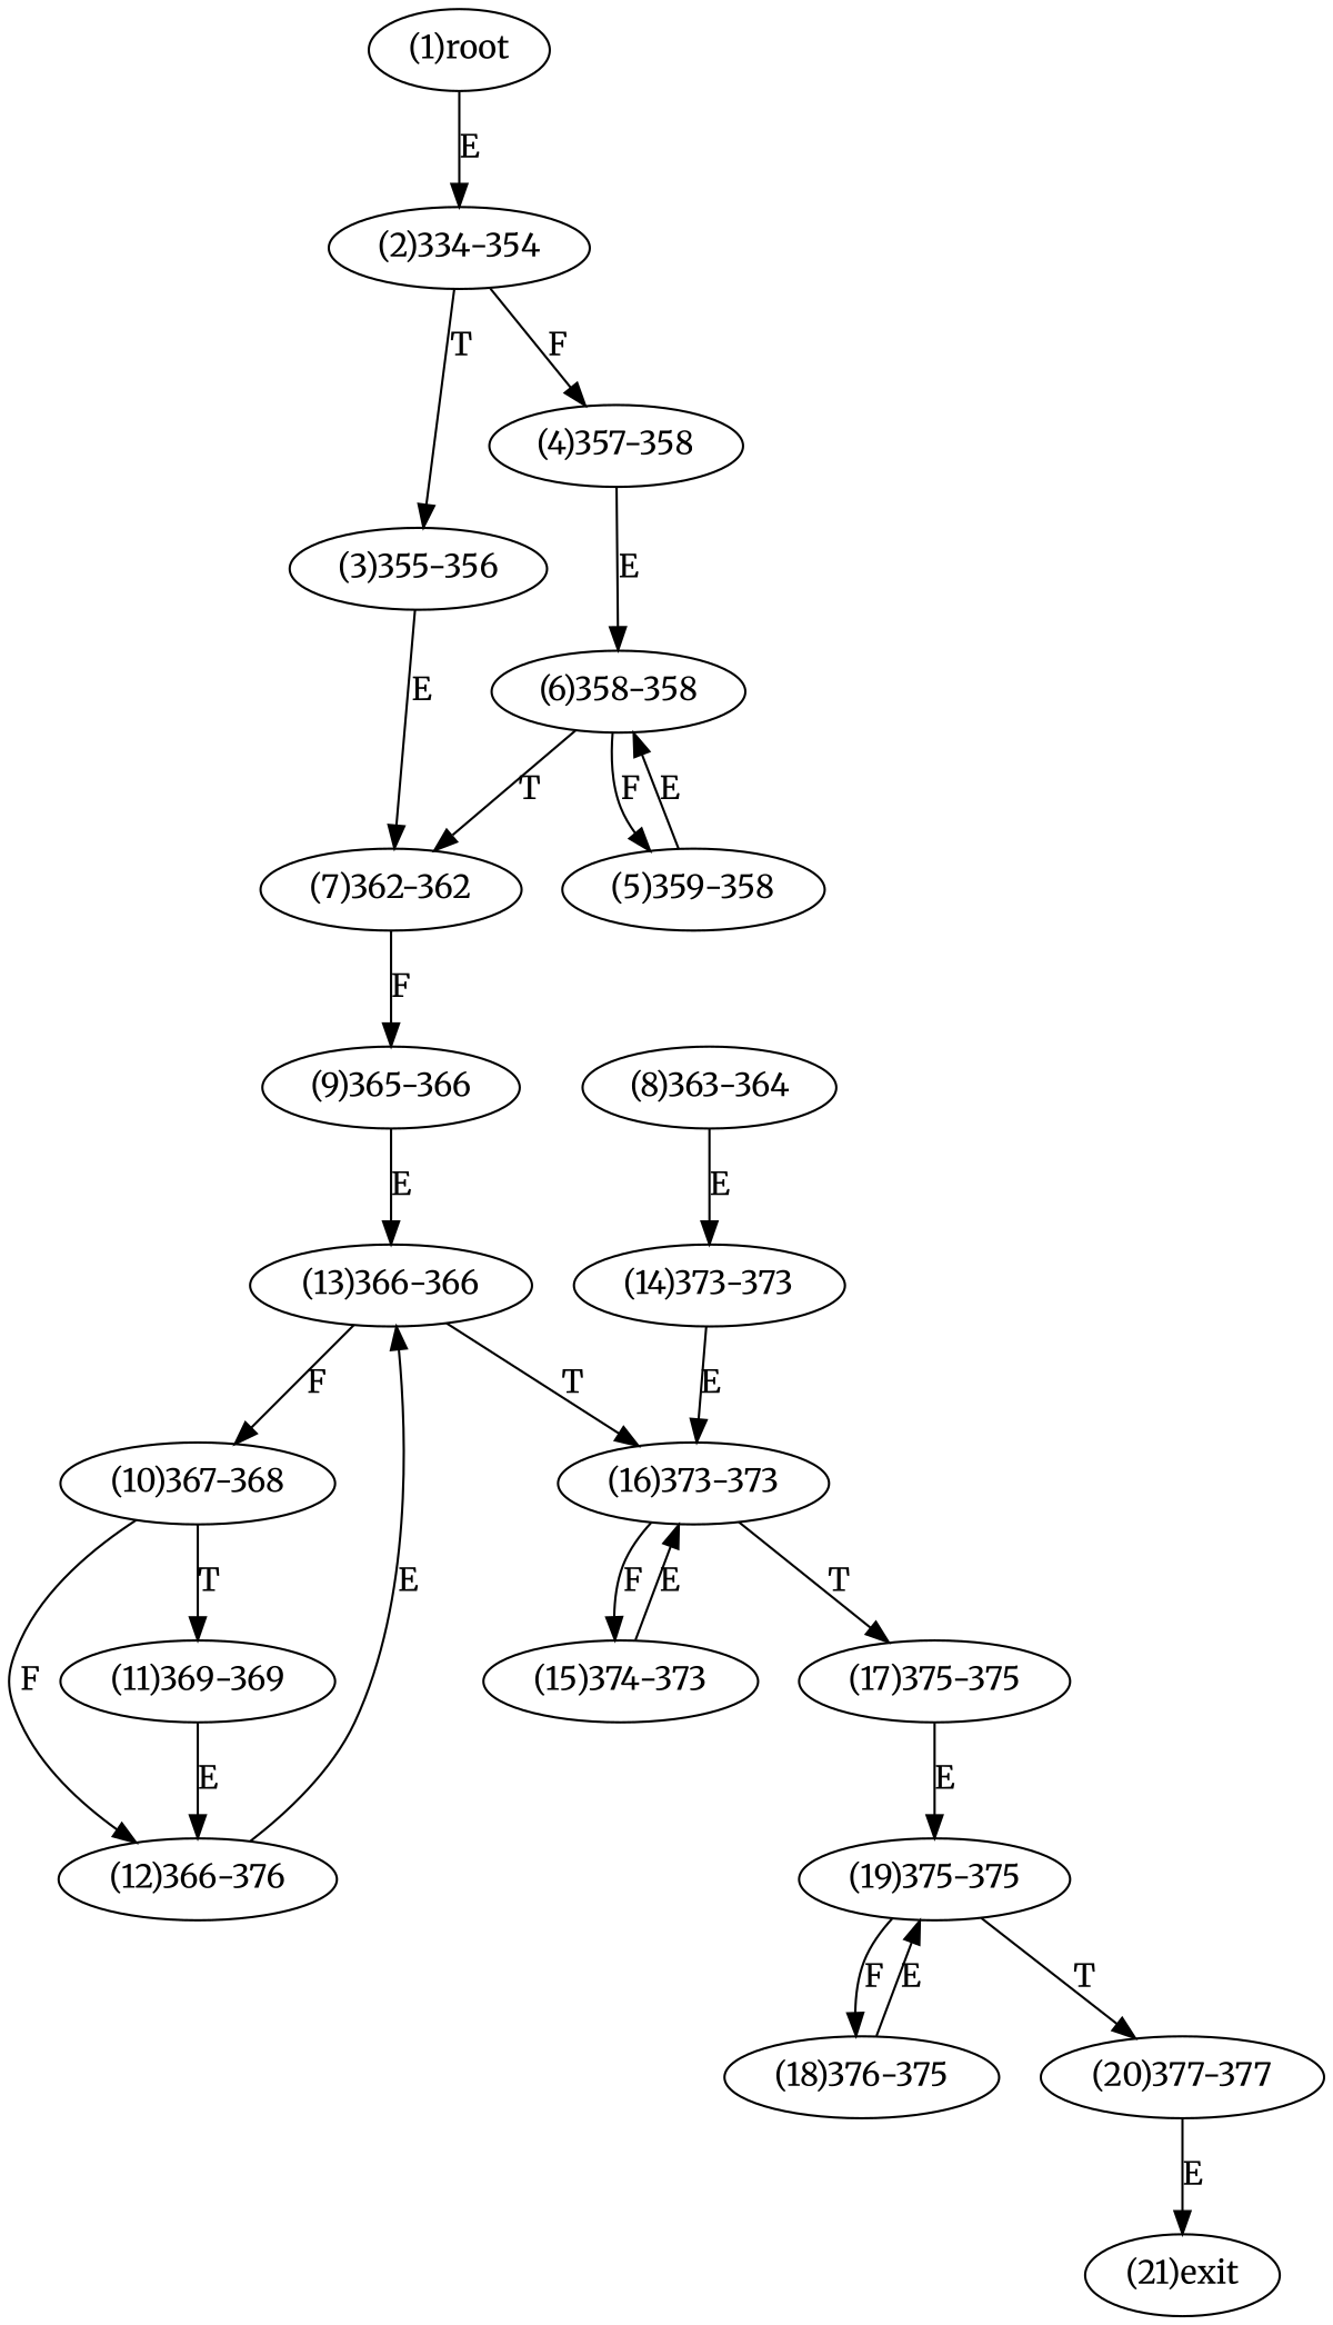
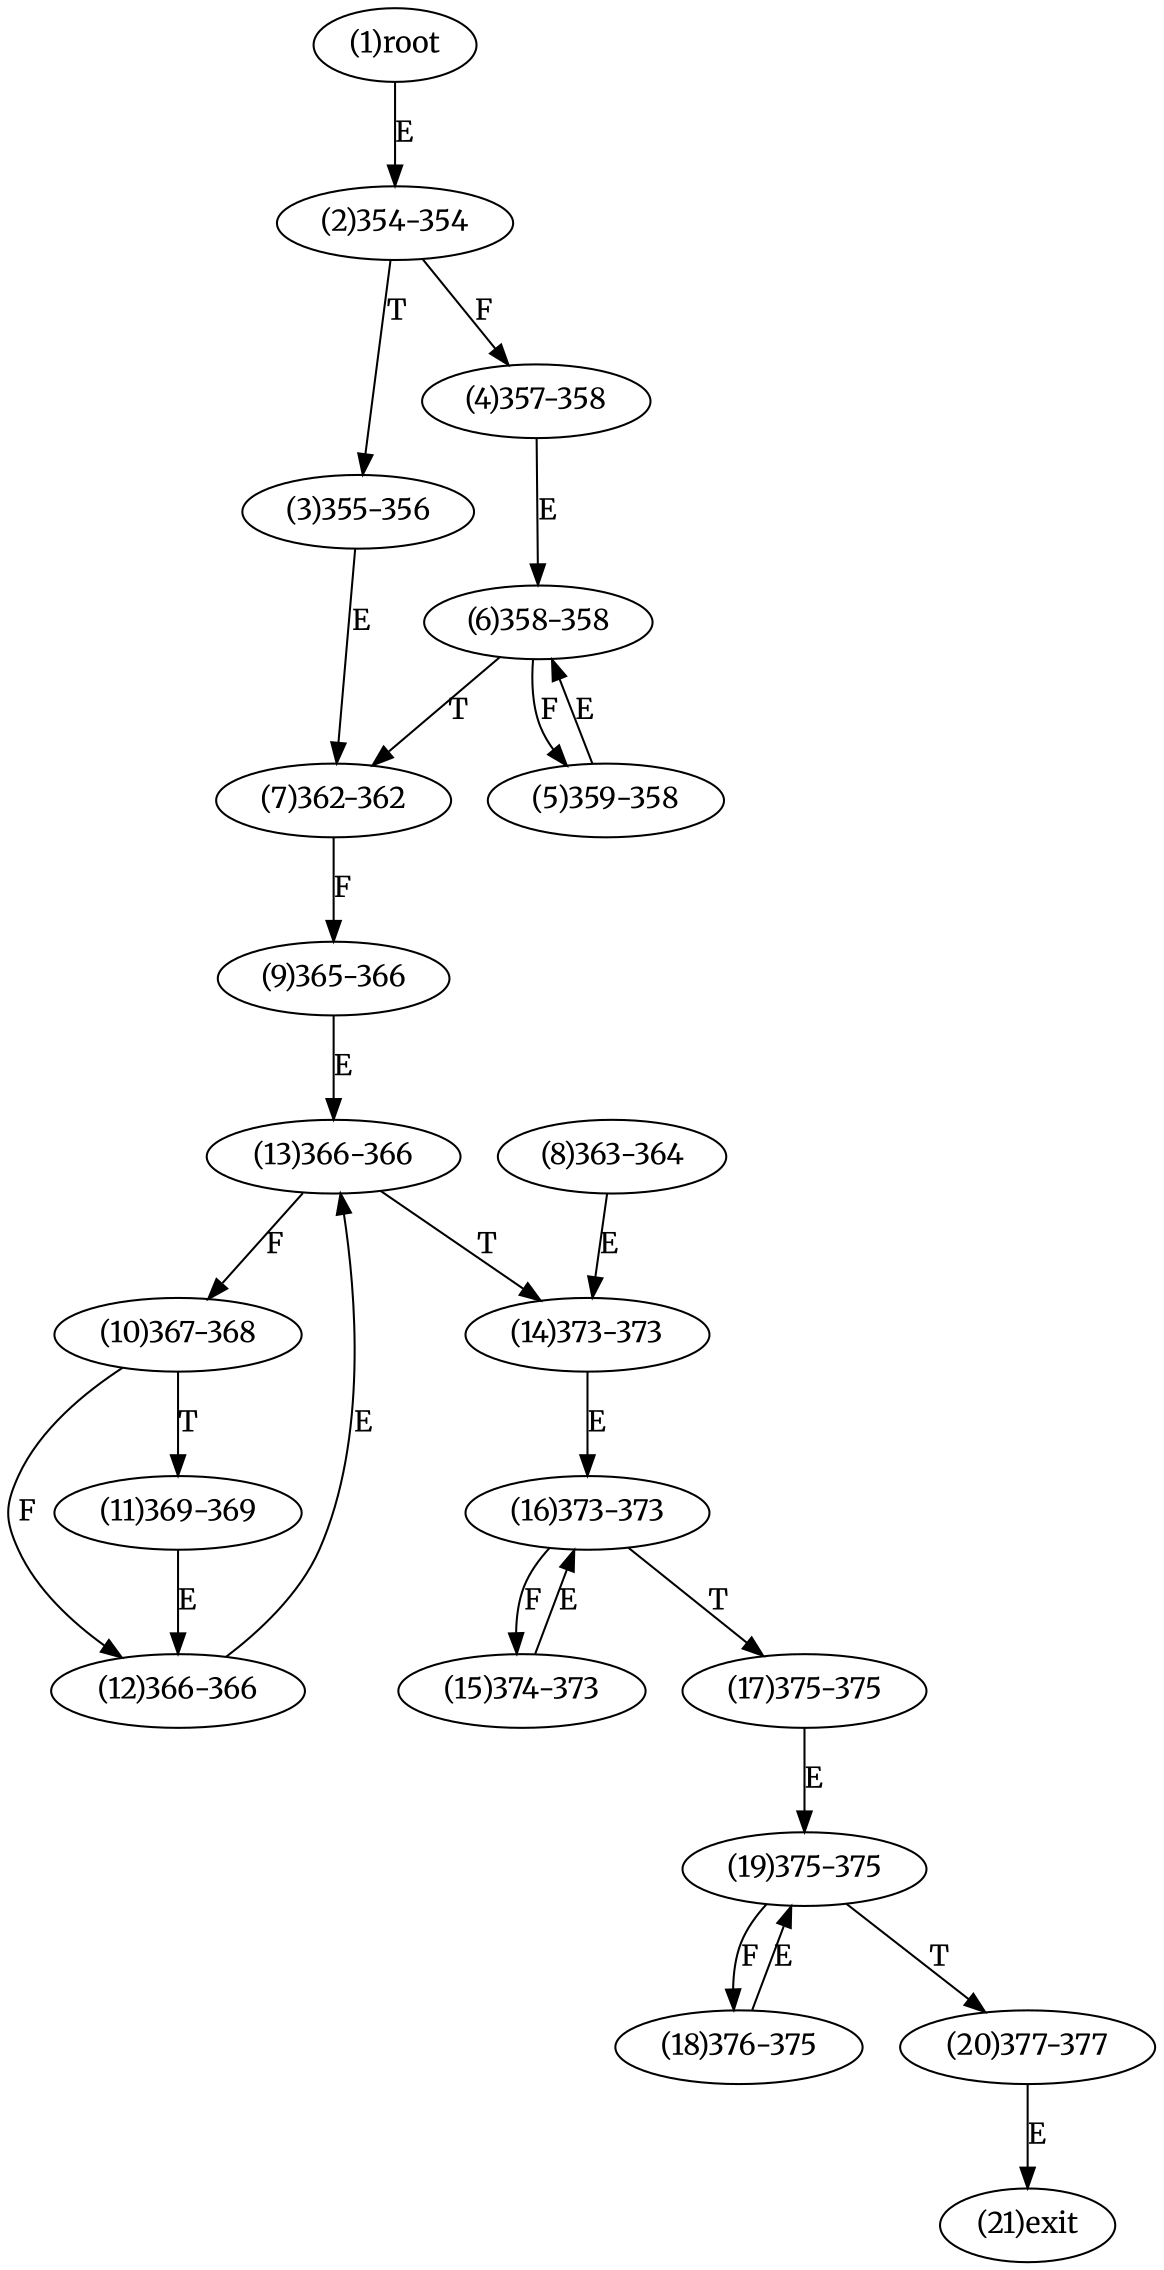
  digraph {
    fontname=Merriweather
    node [fontname=Merriweather]
    edge [fontname=Merriweather]
    n1 [label="(1)root"]
-   n2 [label="(2)334-354"]
+   n2 [label="(2)354-354"]
    n3 [label="(3)355-356"]
    n4 [label="(4)357-358"]
    n5 [label="(7)362-362"]
    n6 [label="(6)358-358"]
    n7 [label="(9)365-366"]
    n8 [label="(5)359-358"]
    n9 [label="(8)363-364"]
    n10 [label="(14)373-373"]
    n11 [label="(13)366-366"]
    n12 [label="(16)373-373"]
    n13 [label="(10)367-368"]
    n14 [label="(11)369-369"]
-   n15 [label="(12)366-376"]
+   n15 [label="(12)366-366"]
    n16 [label="(15)374-373"]
    n17 [label="(17)375-375"]
    n18 [label="(19)375-375"]
    n19 [label="(18)376-375"]
    n20 [label="(20)377-377"]
    n21 [label="(21)exit"]
    n1 -> n2 [label=E]
    n2 -> n3 [label=T]
    n2 -> n4 [label=F]
    n3 -> n5 [label=E]
    n4 -> n6 [label=E]
    n5 -> n7 [label=F]
    n6 -> n5 [label=T]
    n6 -> n8 [label=F]
    n7 -> n11 [label=E]
    n8 -> n6 [label=E]
    n9 -> n10 [label=E]
    n10 -> n12 [label=E]
-   n11 -> n12 [label=T]
+   n11 -> n10 [label=T]
    n11 -> n13 [label=F]
    n12 -> n16 [label=F]
    n12 -> n17 [label=T]
    n13 -> n14 [label=T]
    n13 -> n15 [label=F]
    n14 -> n15 [label=E]
    n15 -> n11 [label=E]
    n16 -> n12 [label=E]
    n17 -> n18 [label=E]
    n18 -> n19 [label=F]
    n18 -> n20 [label=T]
    n19 -> n18 [label=E]
    n20 -> n21 [label=E]
  }
